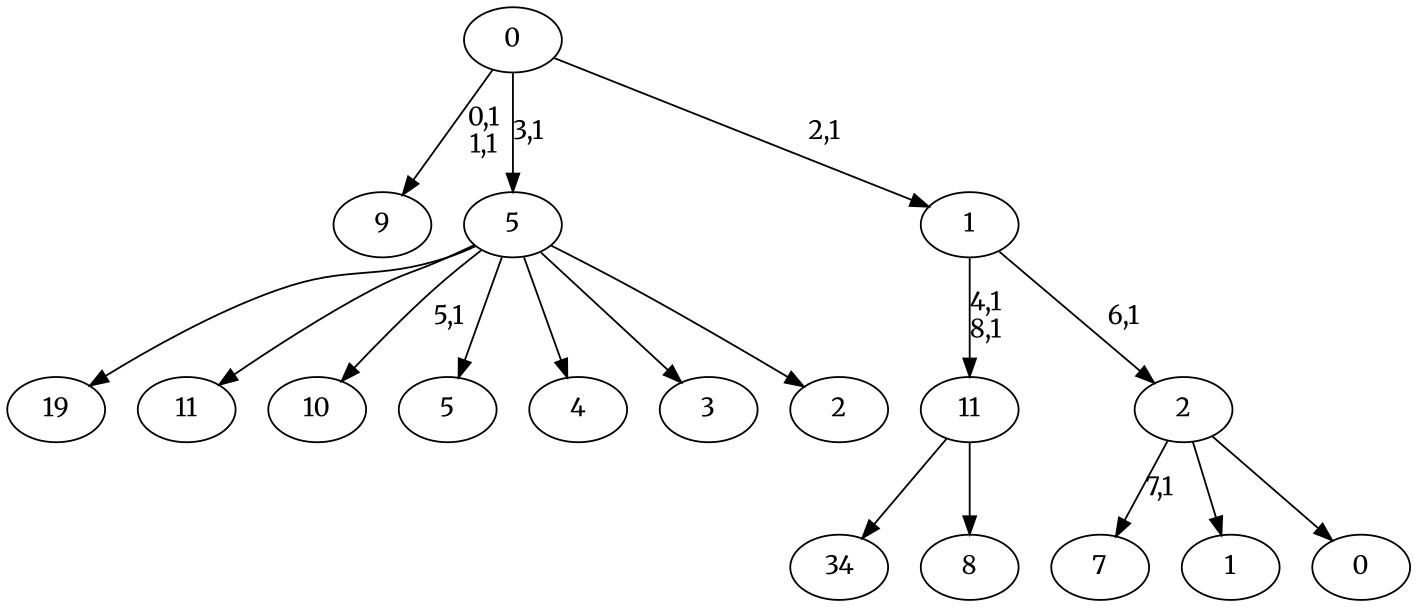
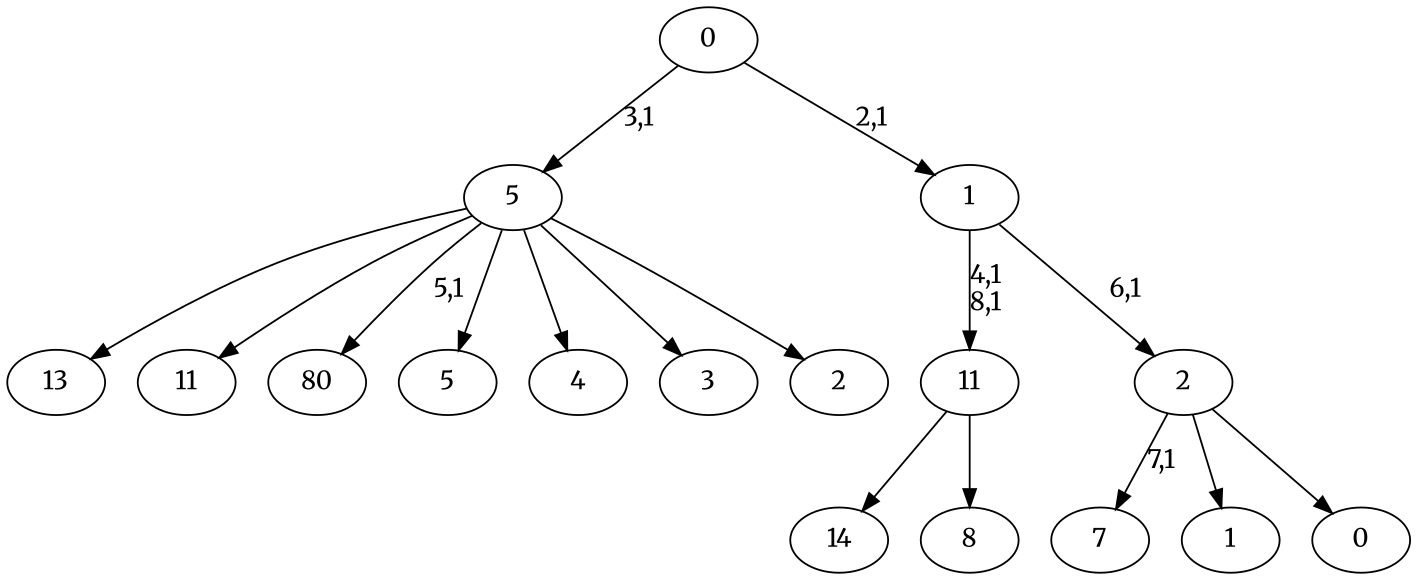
  digraph {
    fontname=Merriweather
    node [fontname=Merriweather]
    edge [fontname=Merriweather]
-   n1 [label=34]
-   n2 [label=19]
+   n1 [label=14]
+   n2 [label=13]
    n3 [label=11]
-   n4 [label=10]
-   n5 [label=9]
+   n4 [label=80]
    n6 [label=8]
    n7 [label=7]
    11
    n9 [label=5]
    n10 [label=4]
    n11 [label=3]
    n12 [label=2]
    5
    n14 [label=1]
    n15 [label=0]
    2
    1
    0
    11 -> n1
    11 -> n6
    5 -> n2
    5 -> n3
    5 -> n4 [label="5,1"]
    5 -> n9
    5 -> n10
    5 -> n11
    5 -> n12
    2 -> n7 [label="7,1"]
    2 -> n14
    2 -> n15
    1 -> 11 [label="4,1\n8,1"]
    1 -> 2 [label="6,1"]
-   0 -> n5 [label="0,1\n1,1"]
    0 -> 5 [label="3,1"]
    0 -> 1 [label="2,1"]
  }
